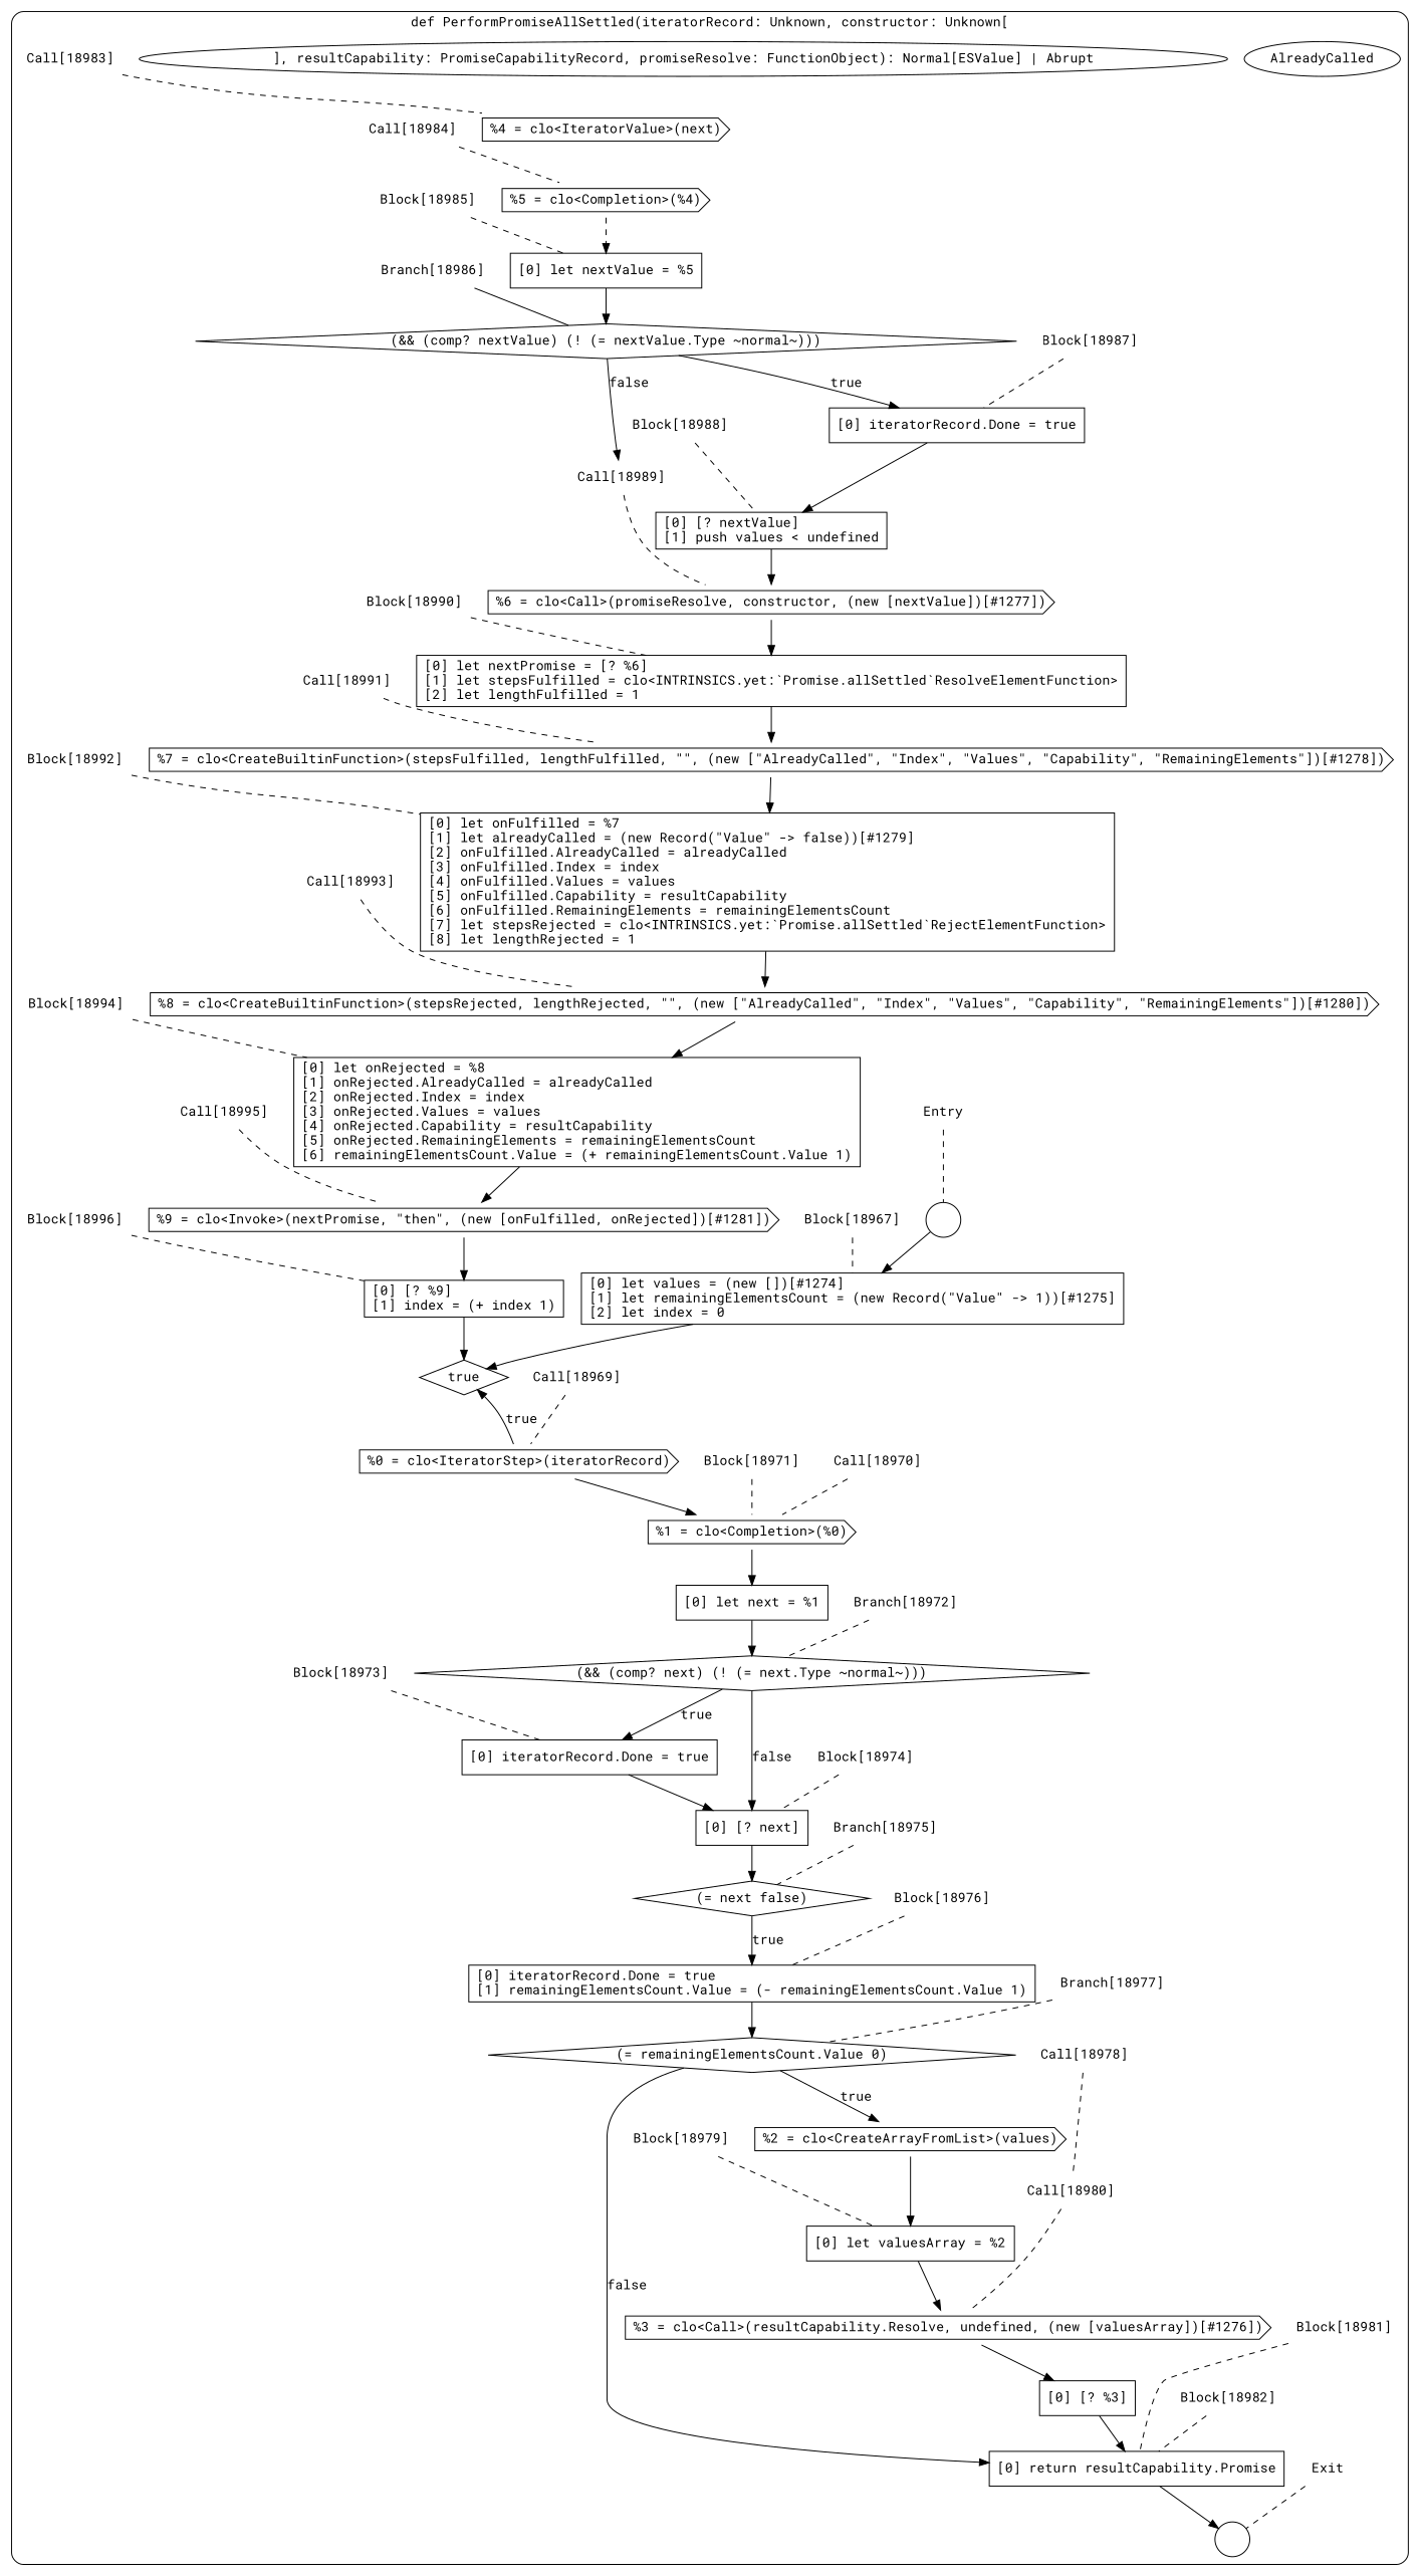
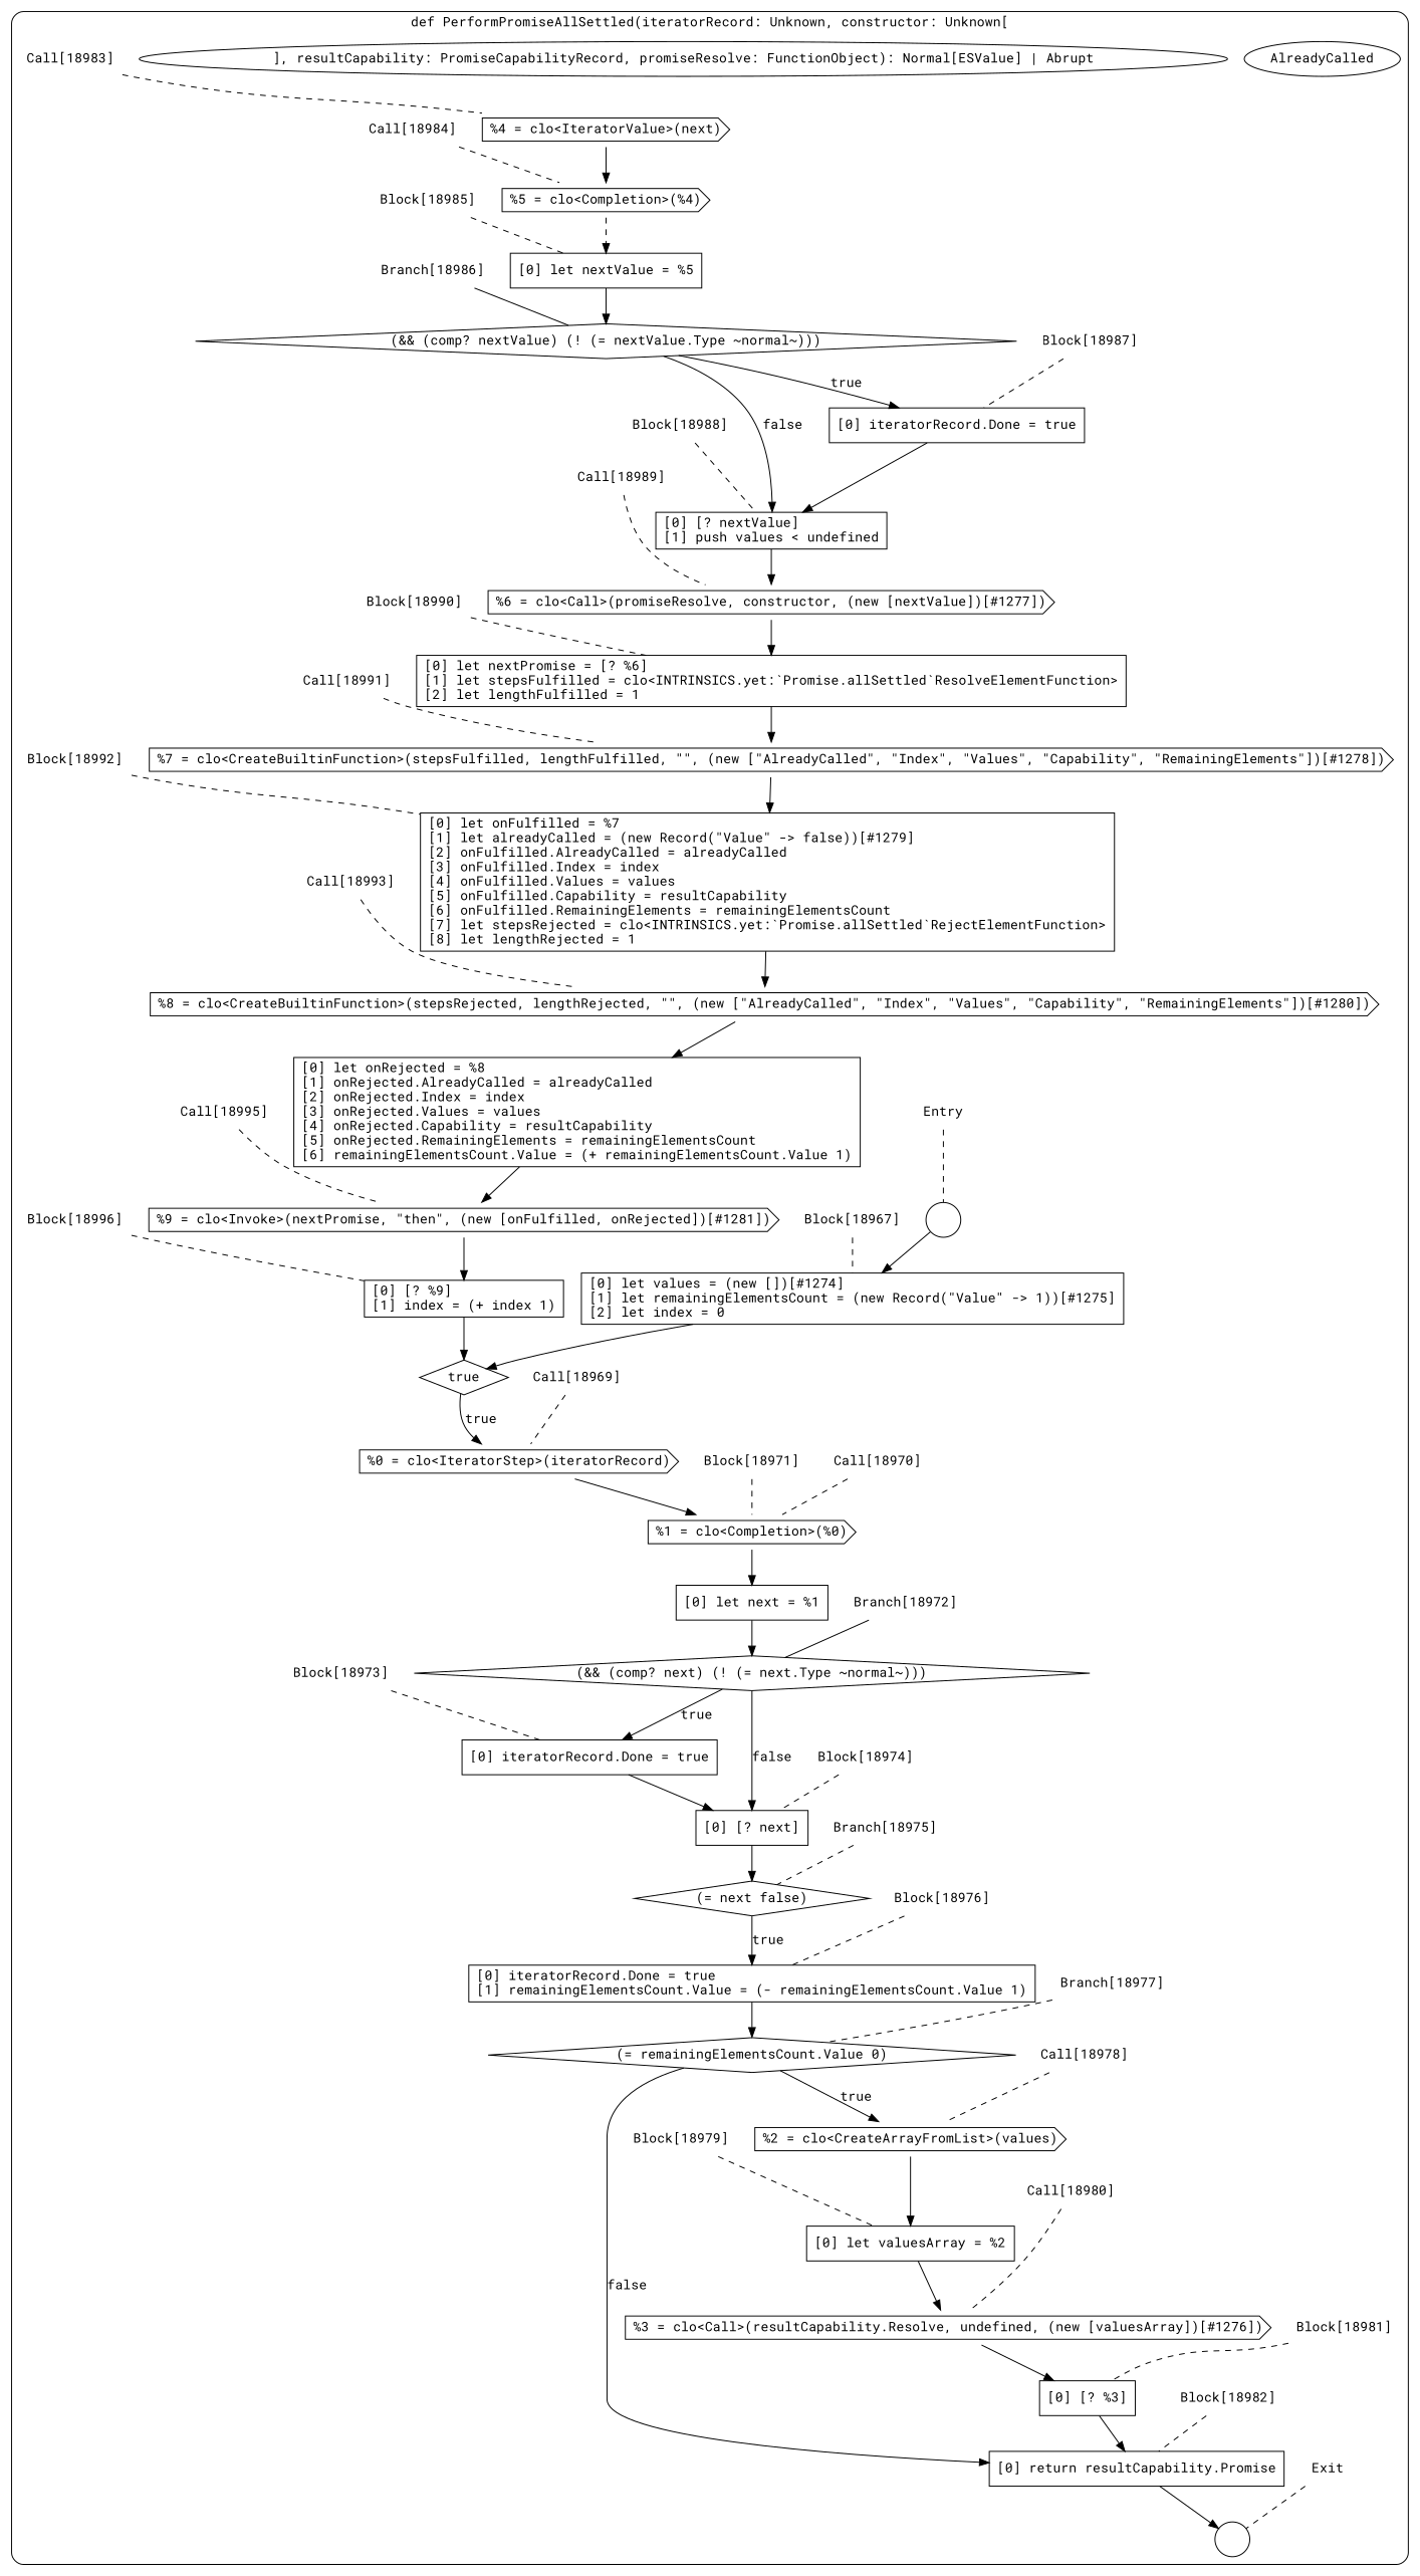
  digraph {
    fontname="Roboto Mono"
    node [fontname="Roboto Mono" shape=none]
    edge [color=black fontname="Roboto Mono"]
    n1 [label=AlreadyCalled shape=""]
    "], resultCapability: PromiseCapabilityRecord, promiseResolve: FunctionObject): Normal[ESValue] | Abrupt" [shape=""]
    n3 [label=<<font color="black">Entry</font>>]
    n4 [color=black fillcolor=white label=" " shape=circle style=filled]
    n5 [color=black fillcolor=white label=<<font color="black">[0] let values = (new [])[#1274]<BR ALIGN="LEFT"/>[1] let remainingElementsCount = (new Record(&quot;Value&quot; -&gt; 1))[#1275]<BR ALIGN="LEFT"/>[2] let index = 0<BR ALIGN="LEFT"/></font>> shape=box style=filled]
    n6 [color=black fillcolor=white label=<<font color="black">true</font>> shape=diamond style=filled]
    n7 [label=<<font color="black">Exit</font>>]
    n8 [color=black fillcolor=white label=" " shape=circle style=filled]
    n9 [label=<<font color="black">Block[18967]</font>>]
    n10 [color=black fillcolor=white label=<<font color="black">%0 = clo&lt;IteratorStep&gt;(iteratorRecord)</font>> shape=cds style=filled]
    n11 [color=black fillcolor=white label=<<font color="black">%1 = clo&lt;Completion&gt;(%0)</font>> shape=cds style=filled]
    n12 [label=<<font color="black">Call[18969]</font>>]
    n13 [color=black fillcolor=white label=<<font color="black">[0] let next = %1<BR ALIGN="LEFT"/></font>> shape=box style=filled]
    n14 [label=<<font color="black">Call[18970]</font>>]
    n15 [color=black fillcolor=white label=<<font color="black">(&amp;&amp; (comp? next) (! (= next.Type ~normal~)))</font>> shape=diamond style=filled]
    n16 [label=<<font color="black">Block[18971]</font>>]
    n17 [color=black fillcolor=white label=<<font color="black">[0] iteratorRecord.Done = true<BR ALIGN="LEFT"/></font>> shape=box style=filled]
    n18 [color=black fillcolor=white label=<<font color="black">[0] [? next]<BR ALIGN="LEFT"/></font>> shape=box style=filled]
    n19 [label=<<font color="black">Branch[18972]</font>>]
    n20 [color=black fillcolor=white label=<<font color="black">(= next false)</font>> shape=diamond style=filled]
    n21 [label=<<font color="black">Block[18973]</font>>]
    n22 [label=<<font color="black">Block[18974]</font>>]
    n23 [color=black fillcolor=white label=<<font color="black">[0] iteratorRecord.Done = true<BR ALIGN="LEFT"/>[1] remainingElementsCount.Value = (- remainingElementsCount.Value 1)<BR ALIGN="LEFT"/></font>> shape=box style=filled]
    n24 [color=black fillcolor=white label=<<font color="black">%4 = clo&lt;IteratorValue&gt;(next)</font>> shape=cds style=filled]
    n25 [label=<<font color="black">Branch[18975]</font>>]
    n26 [color=black fillcolor=white label=<<font color="black">(= remainingElementsCount.Value 0)</font>> shape=diamond style=filled]
    n27 [color=black fillcolor=white label=<<font color="black">%5 = clo&lt;Completion&gt;(%4)</font>> shape=cds style=filled]
    n28 [label=<<font color="black">Block[18976]</font>>]
    n29 [color=black fillcolor=white label=<<font color="black">%2 = clo&lt;CreateArrayFromList&gt;(values)</font>> shape=cds style=filled]
    n30 [color=black fillcolor=white label=<<font color="black">[0] return resultCapability.Promise<BR ALIGN="LEFT"/></font>> shape=box style=filled]
    n31 [label=<<font color="black">Call[18983]</font>>]
    n32 [color=black fillcolor=white label=<<font color="black">[0] let nextValue = %5<BR ALIGN="LEFT"/></font>> shape=box style=filled]
    n33 [label=<<font color="black">Branch[18977]</font>>]
    n34 [color=black fillcolor=white label=<<font color="black">[0] let valuesArray = %2<BR ALIGN="LEFT"/></font>> shape=box style=filled]
    n35 [label=<<font color="black">Call[18984]</font>>]
    n36 [color=black fillcolor=white label=<<font color="black">(&amp;&amp; (comp? nextValue) (! (= nextValue.Type ~normal~)))</font>> shape=diamond style=filled]
    n37 [label=<<font color="black">Call[18978]</font>>]
    n38 [color=black fillcolor=white label=<<font color="black">%3 = clo&lt;Call&gt;(resultCapability.Resolve, undefined, (new [valuesArray])[#1276])</font>> shape=cds style=filled]
    n39 [label=<<font color="black">Block[18982]</font>>]
    n40 [label=<<font color="black">Block[18985]</font>>]
    n41 [color=black fillcolor=white label=<<font color="black">[0] iteratorRecord.Done = true<BR ALIGN="LEFT"/></font>> shape=box style=filled]
    n42 [color=black fillcolor=white label=<<font color="black">[0] [? nextValue]<BR ALIGN="LEFT"/>[1] push values &lt; undefined<BR ALIGN="LEFT"/></font>> shape=box style=filled]
    n43 [label=<<font color="black">Block[18979]</font>>]
    n44 [color=black fillcolor=white label=<<font color="black">[0] [? %3]<BR ALIGN="LEFT"/></font>> shape=box style=filled]
    n45 [label=<<font color="black">Branch[18986]</font>>]
    n46 [color=black fillcolor=white label=<<font color="black">%6 = clo&lt;Call&gt;(promiseResolve, constructor, (new [nextValue])[#1277])</font>> shape=cds style=filled]
    n47 [label=<<font color="black">Call[18980]</font>>]
    n48 [label=<<font color="black">Block[18987]</font>>]
    n49 [label=<<font color="black">Block[18988]</font>>]
    n50 [color=black fillcolor=white label=<<font color="black">[0] let nextPromise = [? %6]<BR ALIGN="LEFT"/>[1] let stepsFulfilled = clo&lt;INTRINSICS.yet:`Promise.allSettled`ResolveElementFunction&gt;<BR ALIGN="LEFT"/>[2] let lengthFulfilled = 1<BR ALIGN="LEFT"/></font>> shape=box style=filled]
    n51 [label=<<font color="black">Block[18981]</font>>]
    n52 [label=<<font color="black">Call[18989]</font>>]
    n53 [color=black fillcolor=white label=<<font color="black">%7 = clo&lt;CreateBuiltinFunction&gt;(stepsFulfilled, lengthFulfilled, &quot;&quot;, (new [&quot;AlreadyCalled&quot;, &quot;Index&quot;, &quot;Values&quot;, &quot;Capability&quot;, &quot;RemainingElements&quot;])[#1278])</font>> shape=cds style=filled]
    n54 [label=<<font color="black">Block[18990]</font>>]
    n55 [color=black fillcolor=white label=<<font color="black">[0] let onFulfilled = %7<BR ALIGN="LEFT"/>[1] let alreadyCalled = (new Record(&quot;Value&quot; -&gt; false))[#1279]<BR ALIGN="LEFT"/>[2] onFulfilled.AlreadyCalled = alreadyCalled<BR ALIGN="LEFT"/>[3] onFulfilled.Index = index<BR ALIGN="LEFT"/>[4] onFulfilled.Values = values<BR ALIGN="LEFT"/>[5] onFulfilled.Capability = resultCapability<BR ALIGN="LEFT"/>[6] onFulfilled.RemainingElements = remainingElementsCount<BR ALIGN="LEFT"/>[7] let stepsRejected = clo&lt;INTRINSICS.yet:`Promise.allSettled`RejectElementFunction&gt;<BR ALIGN="LEFT"/>[8] let lengthRejected = 1<BR ALIGN="LEFT"/></font>> shape=box style=filled]
    n56 [label=<<font color="black">Call[18991]</font>>]
    n57 [color=black fillcolor=white label=<<font color="black">%8 = clo&lt;CreateBuiltinFunction&gt;(stepsRejected, lengthRejected, &quot;&quot;, (new [&quot;AlreadyCalled&quot;, &quot;Index&quot;, &quot;Values&quot;, &quot;Capability&quot;, &quot;RemainingElements&quot;])[#1280])</font>> shape=cds style=filled]
    n58 [label=<<font color="black">Block[18992]</font>>]
    n59 [color=black fillcolor=white label=<<font color="black">[0] let onRejected = %8<BR ALIGN="LEFT"/>[1] onRejected.AlreadyCalled = alreadyCalled<BR ALIGN="LEFT"/>[2] onRejected.Index = index<BR ALIGN="LEFT"/>[3] onRejected.Values = values<BR ALIGN="LEFT"/>[4] onRejected.Capability = resultCapability<BR ALIGN="LEFT"/>[5] onRejected.RemainingElements = remainingElementsCount<BR ALIGN="LEFT"/>[6] remainingElementsCount.Value = (+ remainingElementsCount.Value 1)<BR ALIGN="LEFT"/></font>> shape=box style=filled]
    n60 [label=<<font color="black">Call[18993]</font>>]
    n61 [color=black fillcolor=white label=<<font color="black">%9 = clo&lt;Invoke&gt;(nextPromise, &quot;then&quot;, (new [onFulfilled, onRejected])[#1281])</font>> shape=cds style=filled]
-   n62 [label=<<font color="black">Block[18994]</font>>]
    n63 [color=black fillcolor=white label=<<font color="black">[0] [? %9]<BR ALIGN="LEFT"/>[1] index = (+ index 1)<BR ALIGN="LEFT"/></font>> shape=box style=filled]
    n64 [label=<<font color="black">Call[18995]</font>>]
    n65 [label=<<font color="black">Block[18996]</font>>]
    subgraph cluster_1 {
      label="def PerformPromiseAllSettled(iteratorRecord: Unknown, constructor: Unknown["
      style=rounded
      n1
      "], resultCapability: PromiseCapabilityRecord, promiseResolve: FunctionObject): Normal[ESValue] | Abrupt"
      n3
      n4
      n5
      n6
      n7
      n8
      n9
      n10
      n11
      n12
      n13
      n14
      n15
      n16
      n17
      n18
      n19
      n20
      n21
      n22
      n23
      n24
      n25
      n26
      n27
      n28
      n29
      n30
      n31
      n32
      n33
      n34
      n35
      n36
      n37
      n38
      n39
      n40
      n41
      n42
      n43
      n44
      n45
      n46
      n47
      n48
      n49
      n50
      n51
      n52
      n53
      n54
      n55
      n56
      n57
      n58
      n59
      n60
      n61
-     n62
      n63
      n64
      n65
    }
    n3 -> n4 [arrowhead=none style=dashed]
    n4 -> n5
    n5 -> n6
-   n10 -> n6 [label=<<font color="black">true</font>>]
+   n6 -> n10 [label=<<font color="black">true</font>>]
    n7 -> n8 [arrowhead=none style=dashed]
    n9 -> n5 [arrowhead=none style=dashed]
    n10 -> n11
    n11 -> n13
    n12 -> n10 [arrowhead=none style=dashed]
    n13 -> n15
    n14 -> n11 [arrowhead=none style=dashed]
    n15 -> n17 [label=<<font color="black">true</font>>]
    n15 -> n18 [label=<<font color="black">false</font>>]
    n16 -> n11 [arrowhead=none style=dashed]
    n17 -> n18
    n18 -> n20
-   n19 -> n15 [arrowhead=none style=dashed]
+   n19 -> n15 [arrowhead=none style=solid]
    n20 -> n23 [label=<<font color="black">true</font>>]
    n21 -> n17 [arrowhead=none style=dashed]
    n22 -> n18 [arrowhead=none style=dashed]
    n23 -> n26
+   n24 -> n27
    n25 -> n20 [arrowhead=none style=dashed]
    n26 -> n29 [label=<<font color="black">true</font>>]
    n26 -> n30 [label=<<font color="black">false</font>>]
    n27 -> n32 [style=dashed]
    n28 -> n23 [arrowhead=none style=dashed]
    n29 -> n34
    n30 -> n8
    n31 -> n24 [arrowhead=none style=dashed]
    n32 -> n36
    n33 -> n26 [arrowhead=none style=dashed]
    n34 -> n38
    n35 -> n27 [arrowhead=none style=dashed]
    n36 -> n41 [label=<<font color="black">true</font>>]
-   n36 -> n52 [label=<<font color="black">false</font>>]
-   n37 -> n47 [arrowhead=none style=dashed]
+   n36 -> n42 [label=<<font color="black">false</font>>]
+   n37 -> n29 [arrowhead=none style=dashed]
    n38 -> n44
    n39 -> n30 [arrowhead=none style=dashed]
    n40 -> n32 [arrowhead=none style=dashed]
    n41 -> n42
    n42 -> n46
    n43 -> n34 [arrowhead=none style=dashed]
    n44 -> n30
    n45 -> n36 [arrowhead=none style=solid]
    n46 -> n50
    n47 -> n38 [arrowhead=none style=dashed]
    n48 -> n41 [arrowhead=none style=dashed]
    n49 -> n42 [arrowhead=none style=dashed]
    n50 -> n53
-   n51 -> n30 [arrowhead=none style=dashed]
+   n51 -> n44 [arrowhead=none style=dashed]
    n52 -> n46 [arrowhead=none style=dashed]
    n53 -> n55
    n54 -> n50 [arrowhead=none style=dashed]
    n55 -> n57
    n56 -> n53 [arrowhead=none style=dashed]
    n57 -> n59
    n58 -> n55 [arrowhead=none style=dashed]
    n59 -> n61
    n60 -> n57 [arrowhead=none style=dashed]
    n61 -> n63
-   n62 -> n59 [arrowhead=none style=dashed]
    n63 -> n6
    n64 -> n61 [arrowhead=none style=dashed]
    n65 -> n63 [arrowhead=none style=dashed]
  }
